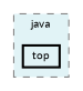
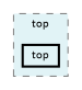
  digraph {
    compound=true
    rankdir=LR
    fontname=Lato
    n1 [color=black fillcolor="#e1f3f6" fontname=Lato fontsize=10 height=0.2 label=top shape=box style="filled,bold" width=0.4]
    subgraph cluster_1 {
      bgcolor="#e1f3f6"
      fontsize=10
-     label=java
+     label=top
      pencolor=grey50
      style="filled,dashed"
      n1
    }
  }
